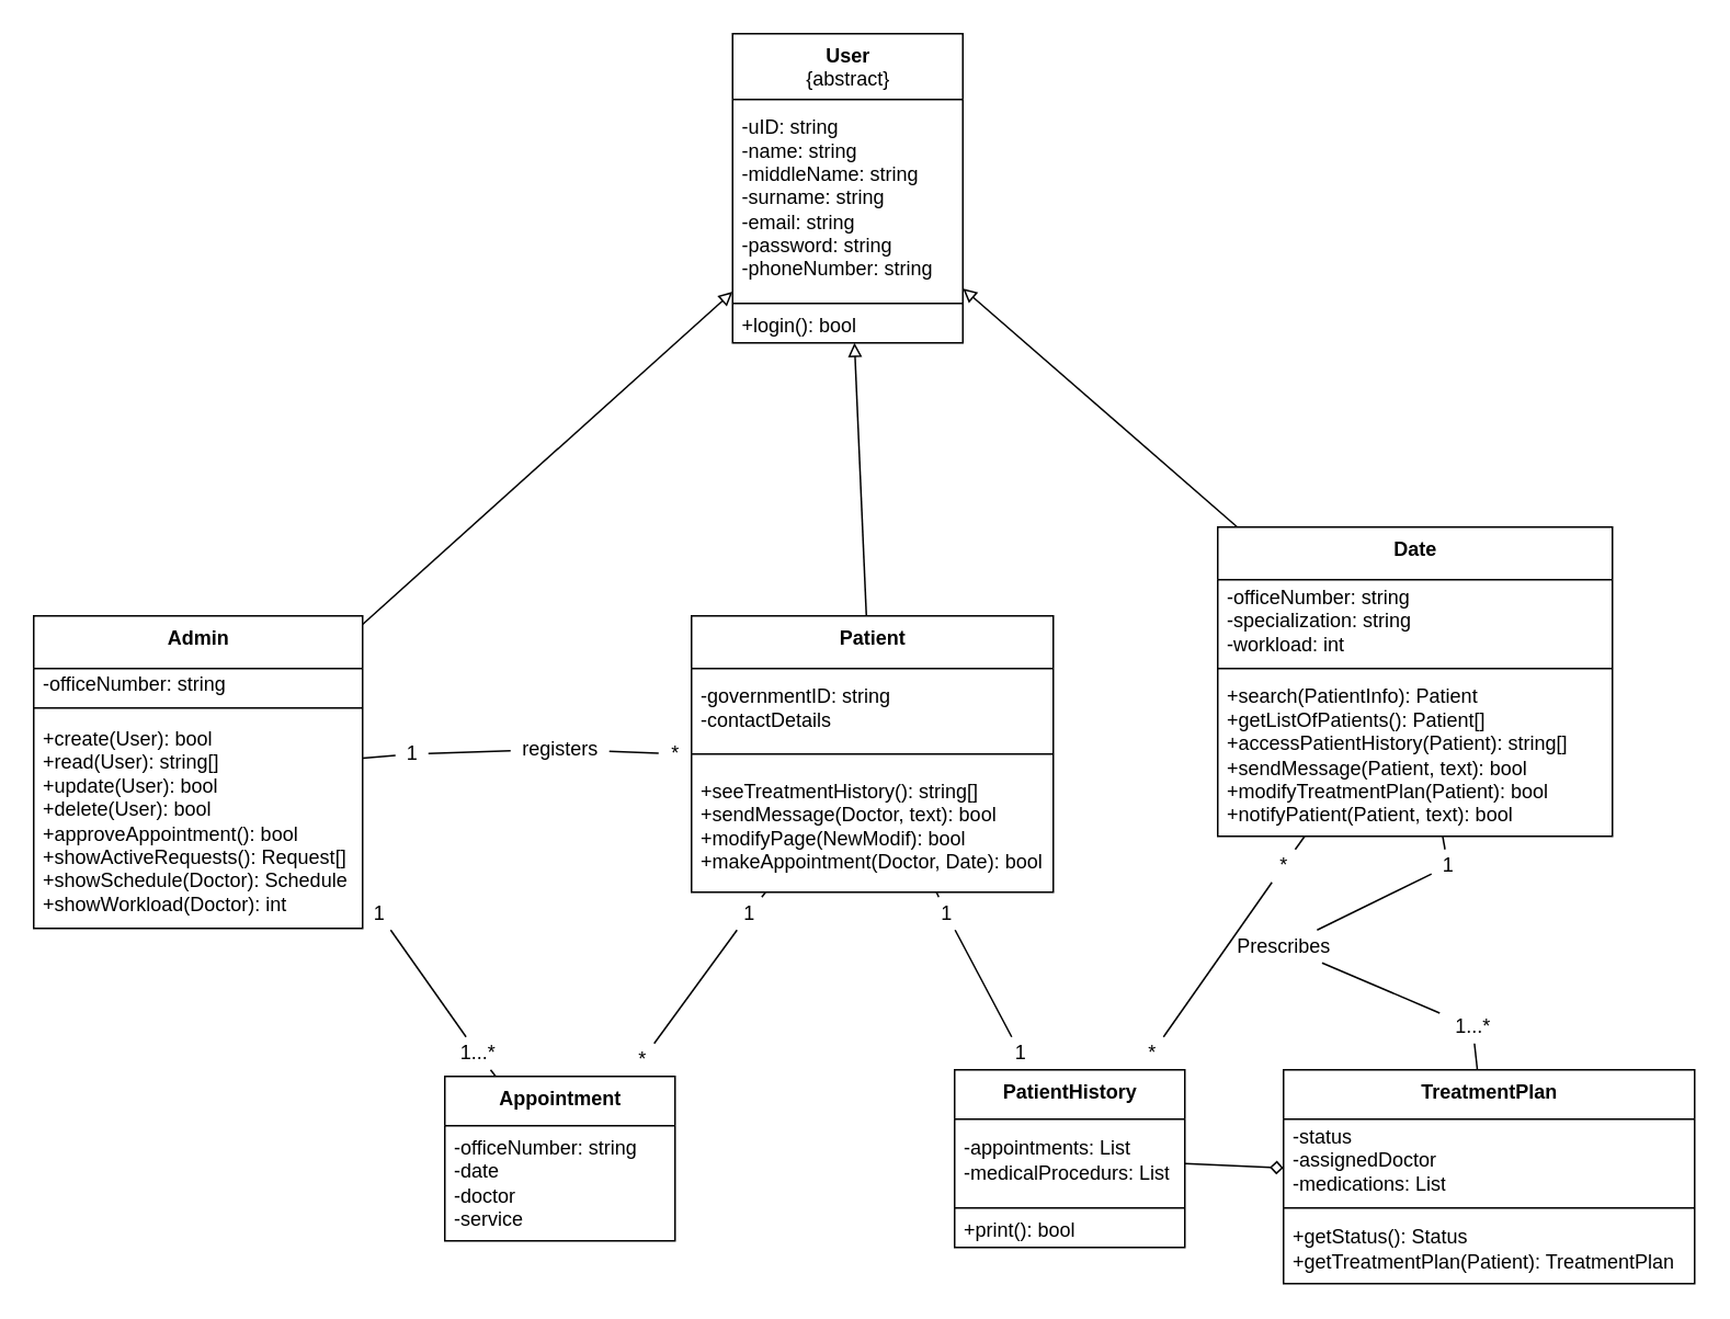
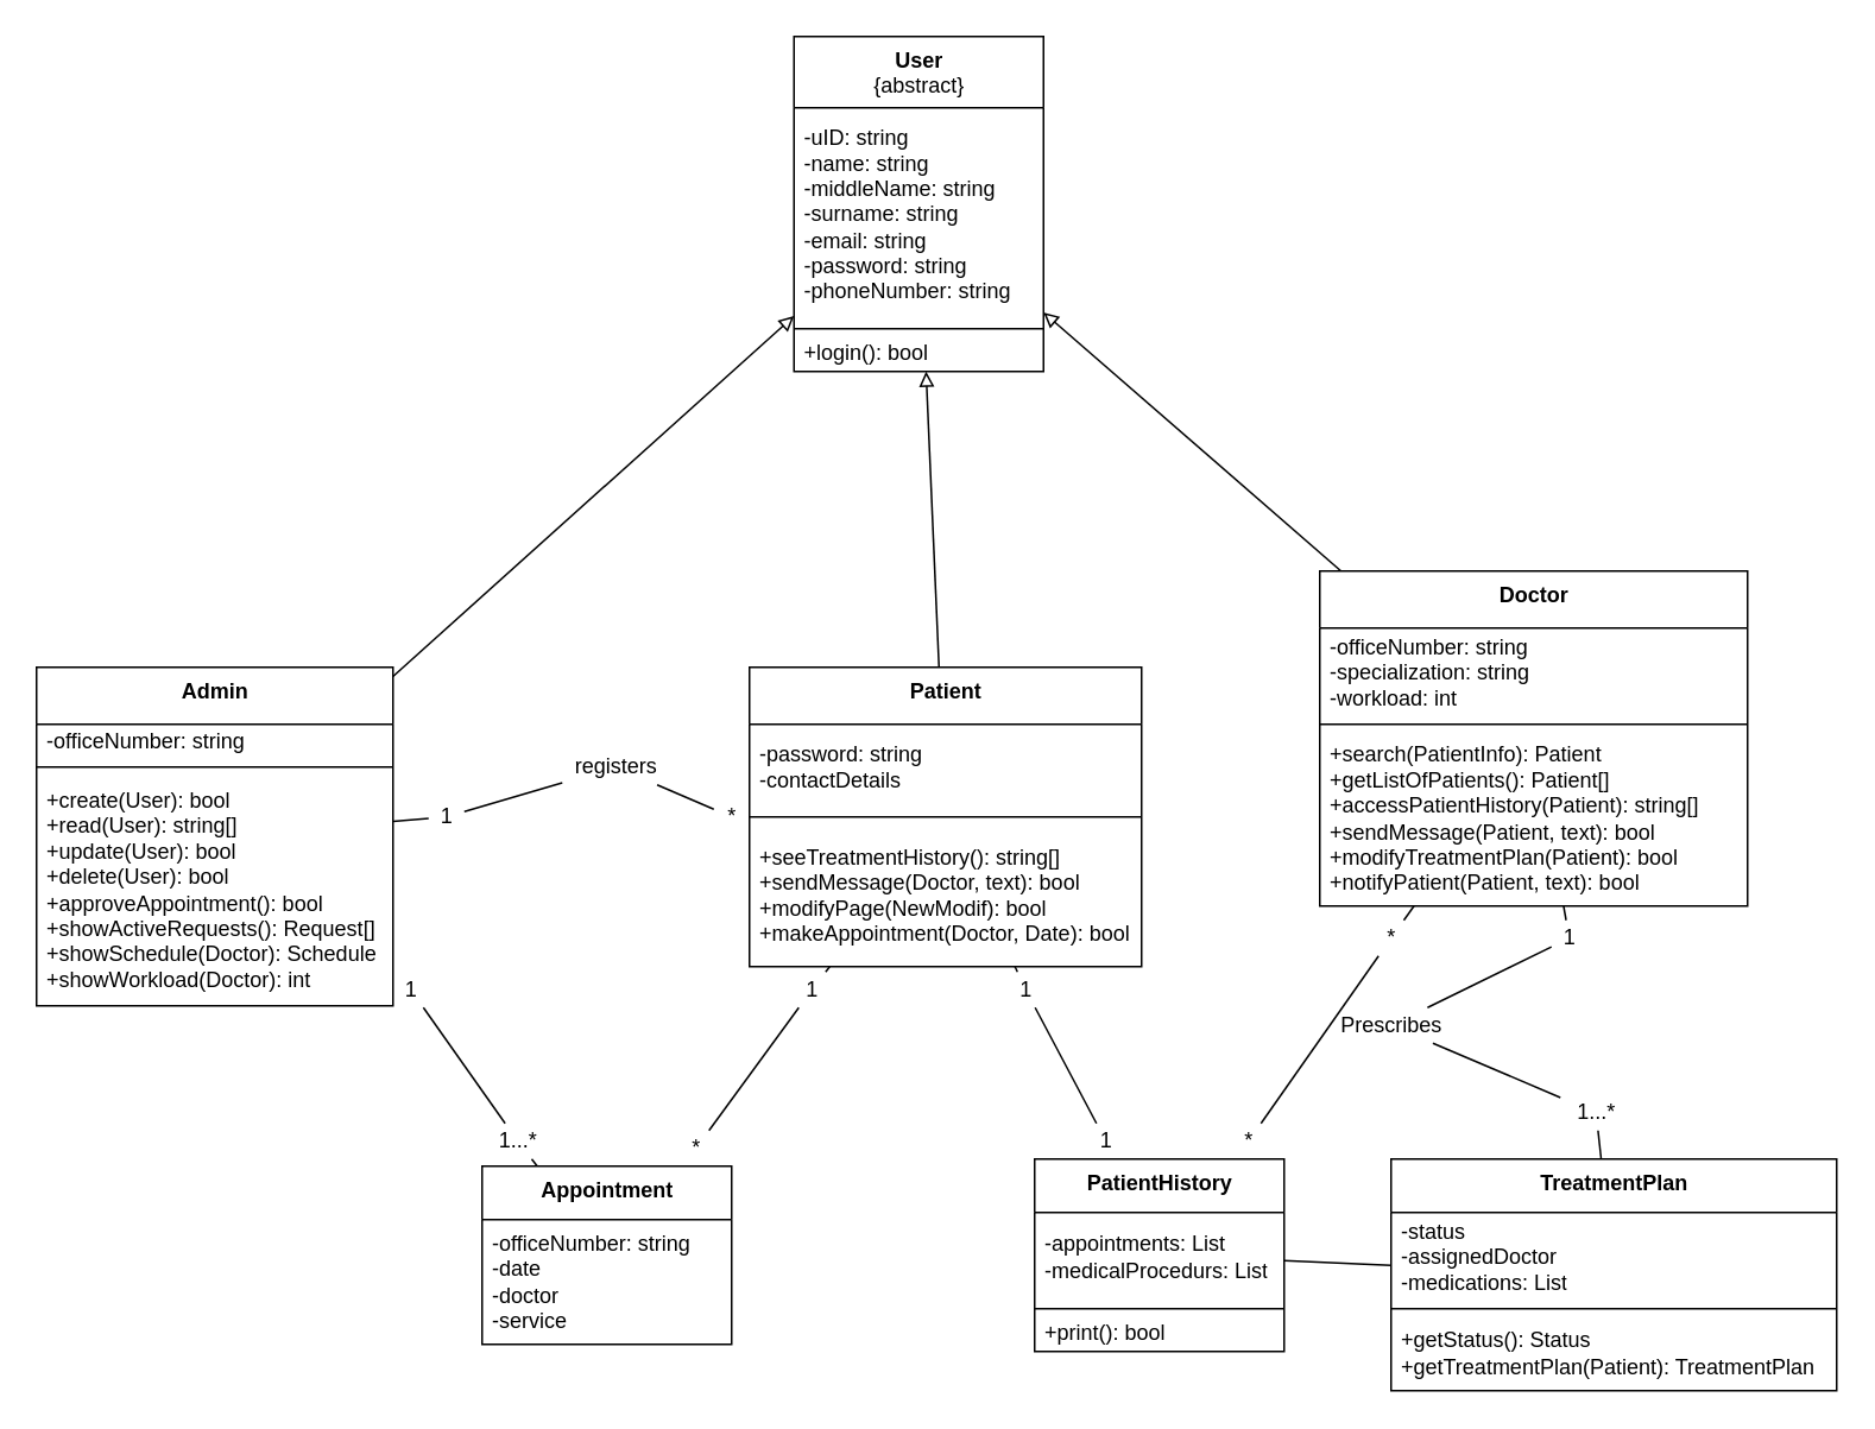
  <mxCell id="0" />
  <mxCell id="1" parent="0" />
  <mxCell id="2" value="&lt;b&gt;User&lt;/b&gt;&lt;br&gt;{abstract}" style="swimlane;fontStyle=0;align=center;verticalAlign=top;childLayout=stackLayout;horizontal=1;startSize=40;horizontalStack=0;resizeParent=1;resizeParentMax=0;resizeLast=0;collapsible=0;marginBottom=0;html=1;" parent="1" vertex="1"><mxGeometry x="445" y="20" width="140" height="188" as="geometry" /></mxCell>
  <mxCell id="3" value="-uID: string&lt;br&gt;-name: string&lt;br&gt;-middleName: string&lt;br&gt;-surname: string&lt;br&gt;-email: string&lt;br&gt;-password: string&lt;br&gt;-phoneNumber: string" style="text;html=1;strokeColor=none;fillColor=none;align=left;verticalAlign=middle;spacingLeft=4;spacingRight=4;overflow=hidden;rotatable=0;points=[[0,0.5],[1,0.5]];portConstraint=eastwest;" parent="2" vertex="1"><mxGeometry y="40" width="140" height="120" as="geometry" /></mxCell>
  <mxCell id="4" value="" style="line;strokeWidth=1;fillColor=none;align=left;verticalAlign=middle;spacingTop=-1;spacingLeft=3;spacingRight=3;rotatable=0;labelPosition=right;points=[];portConstraint=eastwest;" parent="2" vertex="1"><mxGeometry y="160" width="140" height="8" as="geometry" /></mxCell>
  <mxCell id="5" value="+login(): bool" style="text;html=1;strokeColor=none;fillColor=none;align=left;verticalAlign=middle;spacingLeft=4;spacingRight=4;overflow=hidden;rotatable=0;points=[[0,0.5],[1,0.5]];portConstraint=eastwest;" parent="2" vertex="1"><mxGeometry y="168" width="140" height="20" as="geometry" /></mxCell>
  <mxCell id="6" style="edgeStyle=none;html=1;endArrow=block;endFill=0;" parent="1" source="8" target="2" edge="1"><mxGeometry relative="1" as="geometry" /></mxCell>
  <mxCell id="7" style="edgeStyle=none;html=1;endArrow=none;endFill=0;startArrow=none;" parent="1" source="46" target="34" edge="1"><mxGeometry relative="1" as="geometry" /></mxCell>
  <mxCell id="8" value="&lt;b&gt;Admin&lt;/b&gt;" style="swimlane;fontStyle=0;align=center;verticalAlign=top;childLayout=stackLayout;horizontal=1;startSize=32;horizontalStack=0;resizeParent=1;resizeParentMax=0;resizeLast=0;collapsible=0;marginBottom=0;html=1;" parent="1" vertex="1"><mxGeometry x="20" y="374" width="200" height="190" as="geometry" /></mxCell>
  <mxCell id="9" value="-officeNumber: string" style="text;html=1;strokeColor=none;fillColor=none;align=left;verticalAlign=middle;spacingLeft=4;spacingRight=4;overflow=hidden;rotatable=0;points=[[0,0.5],[1,0.5]];portConstraint=eastwest;" parent="8" vertex="1"><mxGeometry y="32" width="200" height="20" as="geometry" /></mxCell>
  <mxCell id="10" value="" style="line;strokeWidth=1;fillColor=none;align=left;verticalAlign=middle;spacingTop=-1;spacingLeft=3;spacingRight=3;rotatable=0;labelPosition=right;points=[];portConstraint=eastwest;" parent="8" vertex="1"><mxGeometry y="52" width="200" height="8" as="geometry" /></mxCell>
  <mxCell id="11" value="+create(User): bool&lt;br&gt;+read(User): string[]&lt;br&gt;+update(User): bool&lt;br&gt;+delete(User): bool&lt;br&gt;+approveAppointment(): bool&lt;br&gt;+showActiveRequests(): Request[]&lt;br&gt;+showSchedule(Doctor): Schedule&lt;br&gt;+showWorkload(Doctor): int" style="text;html=1;strokeColor=none;fillColor=none;align=left;verticalAlign=middle;spacingLeft=4;spacingRight=4;overflow=hidden;rotatable=0;points=[[0,0.5],[1,0.5]];portConstraint=eastwest;" parent="8" vertex="1"><mxGeometry y="60" width="200" height="130" as="geometry" /></mxCell>
  <mxCell id="12" style="edgeStyle=none;html=1;endArrow=block;endFill=0;" parent="1" source="15" target="2" edge="1"><mxGeometry relative="1" as="geometry" /></mxCell>
  <mxCell id="13" style="edgeStyle=none;html=1;endArrow=none;endFill=0;startArrow=none;" parent="1" source="54" target="26" edge="1"><mxGeometry relative="1" as="geometry"><mxPoint x="630" y="670" as="targetPoint" /></mxGeometry></mxCell>
  <mxCell id="14" style="edgeStyle=none;html=1;endArrow=none;endFill=0;startArrow=none;" parent="1" source="48" target="34" edge="1"><mxGeometry relative="1" as="geometry" /></mxCell>
  <mxCell id="15" value="&lt;b&gt;Patient&lt;/b&gt;&lt;br&gt;" style="swimlane;fontStyle=0;align=center;verticalAlign=top;childLayout=stackLayout;horizontal=1;startSize=32;horizontalStack=0;resizeParent=1;resizeParentMax=0;resizeLast=0;collapsible=0;marginBottom=0;html=1;" parent="1" vertex="1"><mxGeometry x="420" y="374" width="220" height="168" as="geometry" /></mxCell>
- <mxCell id="16" value="-governmentID: string&lt;br&gt;-contactDetails" style="text;html=1;strokeColor=none;fillColor=none;align=left;verticalAlign=middle;spacingLeft=4;spacingRight=4;overflow=hidden;rotatable=0;points=[[0,0.5],[1,0.5]];portConstraint=eastwest;" parent="15" vertex="1"><mxGeometry y="32" width="220" height="48" as="geometry" /></mxCell>
+ <mxCell id="16" value="-password: string&lt;br&gt;-contactDetails" style="text;html=1;strokeColor=none;fillColor=none;align=left;verticalAlign=middle;spacingLeft=4;spacingRight=4;overflow=hidden;rotatable=0;points=[[0,0.5],[1,0.5]];portConstraint=eastwest;" parent="15" vertex="1"><mxGeometry y="32" width="220" height="48" as="geometry" /></mxCell>
  <mxCell id="17" value="" style="line;strokeWidth=1;fillColor=none;align=left;verticalAlign=middle;spacingTop=-1;spacingLeft=3;spacingRight=3;rotatable=0;labelPosition=right;points=[];portConstraint=eastwest;" parent="15" vertex="1"><mxGeometry y="80" width="220" height="8" as="geometry" /></mxCell>
  <mxCell id="18" value="+seeTreatmentHistory(): string[]&lt;br&gt;+sendMessage(Doctor, text): bool&lt;br&gt;+modifyPage(NewModif): bool&lt;br&gt;+makeAppointment(Doctor, Date): bool" style="text;html=1;strokeColor=none;fillColor=none;align=left;verticalAlign=middle;spacingLeft=4;spacingRight=4;overflow=hidden;rotatable=0;points=[[0,0.5],[1,0.5]];portConstraint=eastwest;" parent="15" vertex="1"><mxGeometry y="88" width="220" height="80" as="geometry" /></mxCell>
  <mxCell id="19" style="edgeStyle=none;html=1;endArrow=block;endFill=0;" parent="1" source="21" target="2" edge="1"><mxGeometry relative="1" as="geometry" /></mxCell>
  <mxCell id="20" style="edgeStyle=none;html=1;endArrow=none;endFill=0;startArrow=none;" parent="1" source="56" target="26" edge="1"><mxGeometry relative="1" as="geometry" /></mxCell>
- <mxCell id="21" value="&lt;b&gt;Date&lt;/b&gt;" style="swimlane;fontStyle=0;align=center;verticalAlign=top;childLayout=stackLayout;horizontal=1;startSize=32;horizontalStack=0;resizeParent=1;resizeParentMax=0;resizeLast=0;collapsible=0;marginBottom=0;html=1;" parent="1" vertex="1"><mxGeometry x="740" y="320" width="240" height="188" as="geometry" /></mxCell>
+ <mxCell id="21" value="&lt;b&gt;Doctor&lt;/b&gt;" style="swimlane;fontStyle=0;align=center;verticalAlign=top;childLayout=stackLayout;horizontal=1;startSize=32;horizontalStack=0;resizeParent=1;resizeParentMax=0;resizeLast=0;collapsible=0;marginBottom=0;html=1;" parent="1" vertex="1"><mxGeometry x="740" y="320" width="240" height="188" as="geometry" /></mxCell>
  <mxCell id="22" value="-officeNumber: string&lt;br&gt;-specialization: string&lt;br&gt;-workload: int" style="text;html=1;strokeColor=none;fillColor=none;align=left;verticalAlign=middle;spacingLeft=4;spacingRight=4;overflow=hidden;rotatable=0;points=[[0,0.5],[1,0.5]];portConstraint=eastwest;" parent="21" vertex="1"><mxGeometry y="32" width="240" height="50" as="geometry" /></mxCell>
  <mxCell id="23" value="" style="line;strokeWidth=1;fillColor=none;align=left;verticalAlign=middle;spacingTop=-1;spacingLeft=3;spacingRight=3;rotatable=0;labelPosition=right;points=[];portConstraint=eastwest;" parent="21" vertex="1"><mxGeometry y="82" width="240" height="8" as="geometry" /></mxCell>
  <mxCell id="24" value="+search(PatientInfo): Patient&lt;br&gt;+getListOfPatients(): Patient[]&lt;br&gt;+accessPatientHistory(Patient): string[]&lt;br&gt;+sendMessage(Patient, text): bool&lt;br&gt;+modifyTreatmentPlan(Patient): bool&lt;br&gt;+notifyPatient(Patient, text): bool" style="text;html=1;strokeColor=none;fillColor=none;align=left;verticalAlign=middle;spacingLeft=4;spacingRight=4;overflow=hidden;rotatable=0;points=[[0,0.5],[1,0.5]];portConstraint=eastwest;" parent="21" vertex="1"><mxGeometry y="90" width="240" height="98" as="geometry" /></mxCell>
- <mxCell id="25" style="edgeStyle=none;html=1;endArrow=diamond;endFill=0;" parent="1" source="26" target="30" edge="1"><mxGeometry relative="1" as="geometry" /></mxCell>
+ <mxCell id="25" style="edgeStyle=none;html=1;endArrow=none;endFill=0;" parent="1" source="26" target="30" edge="1"><mxGeometry relative="1" as="geometry" /></mxCell>
  <mxCell id="26" value="&lt;b&gt;PatientHistory&lt;/b&gt;" style="swimlane;fontStyle=0;align=center;verticalAlign=top;childLayout=stackLayout;horizontal=1;startSize=30;horizontalStack=0;resizeParent=1;resizeParentMax=0;resizeLast=0;collapsible=0;marginBottom=0;html=1;" parent="1" vertex="1"><mxGeometry x="580" y="650" width="140" height="108" as="geometry" /></mxCell>
  <mxCell id="27" value="-appointments: List&lt;br&gt;-medicalProcedurs: List" style="text;html=1;strokeColor=none;fillColor=none;align=left;verticalAlign=middle;spacingLeft=4;spacingRight=4;overflow=hidden;rotatable=0;points=[[0,0.5],[1,0.5]];portConstraint=eastwest;" parent="26" vertex="1"><mxGeometry y="30" width="140" height="50" as="geometry" /></mxCell>
  <mxCell id="28" value="" style="line;strokeWidth=1;fillColor=none;align=left;verticalAlign=middle;spacingTop=-1;spacingLeft=3;spacingRight=3;rotatable=0;labelPosition=right;points=[];portConstraint=eastwest;" parent="26" vertex="1"><mxGeometry y="80" width="140" height="8" as="geometry" /></mxCell>
  <mxCell id="29" value="+print(): bool" style="text;html=1;strokeColor=none;fillColor=none;align=left;verticalAlign=middle;spacingLeft=4;spacingRight=4;overflow=hidden;rotatable=0;points=[[0,0.5],[1,0.5]];portConstraint=eastwest;" parent="26" vertex="1"><mxGeometry y="88" width="140" height="20" as="geometry" /></mxCell>
  <mxCell id="30" value="&lt;b&gt;TreatmentPlan&lt;/b&gt;" style="swimlane;fontStyle=0;align=center;verticalAlign=top;childLayout=stackLayout;horizontal=1;startSize=30;horizontalStack=0;resizeParent=1;resizeParentMax=0;resizeLast=0;collapsible=0;marginBottom=0;html=1;" parent="1" vertex="1"><mxGeometry x="780" y="650" width="250" height="130" as="geometry" /></mxCell>
  <mxCell id="31" value="-status&lt;br&gt;-assignedDoctor&lt;br&gt;-medications: List" style="text;html=1;strokeColor=none;fillColor=none;align=left;verticalAlign=middle;spacingLeft=4;spacingRight=4;overflow=hidden;rotatable=0;points=[[0,0.5],[1,0.5]];portConstraint=eastwest;" parent="30" vertex="1"><mxGeometry y="30" width="250" height="50" as="geometry" /></mxCell>
  <mxCell id="32" value="" style="line;strokeWidth=1;fillColor=none;align=left;verticalAlign=middle;spacingTop=-1;spacingLeft=3;spacingRight=3;rotatable=0;labelPosition=right;points=[];portConstraint=eastwest;" parent="30" vertex="1"><mxGeometry y="80" width="250" height="8" as="geometry" /></mxCell>
  <mxCell id="33" value="+getStatus(): Status&lt;br&gt;+getTreatmentPlan(Patient): TreatmentPlan" style="text;html=1;strokeColor=none;fillColor=none;align=left;verticalAlign=middle;spacingLeft=4;spacingRight=4;overflow=hidden;rotatable=0;points=[[0,0.5],[1,0.5]];portConstraint=eastwest;" parent="30" vertex="1"><mxGeometry y="88" width="250" height="42" as="geometry" /></mxCell>
  <mxCell id="34" value="&lt;b&gt;Appointment&lt;/b&gt;" style="swimlane;fontStyle=0;align=center;verticalAlign=top;childLayout=stackLayout;horizontal=1;startSize=30;horizontalStack=0;resizeParent=1;resizeParentMax=0;resizeLast=0;collapsible=0;marginBottom=0;html=1;" parent="1" vertex="1"><mxGeometry x="270" y="654" width="140" height="100" as="geometry" /></mxCell>
  <mxCell id="35" value="-officeNumber: string&lt;br&gt;-date&lt;br&gt;-doctor&lt;br&gt;-service" style="text;html=1;strokeColor=none;fillColor=none;align=left;verticalAlign=middle;spacingLeft=4;spacingRight=4;overflow=hidden;rotatable=0;points=[[0,0.5],[1,0.5]];portConstraint=eastwest;" parent="34" vertex="1"><mxGeometry y="30" width="140" height="70" as="geometry" /></mxCell>
  <mxCell id="36" style="edgeStyle=none;html=1;endArrow=none;endFill=0;startArrow=none;" parent="1" source="42" target="15" edge="1"><mxGeometry relative="1" as="geometry" /></mxCell>
  <mxCell id="37" value="" style="endArrow=none;html=1;startArrow=none;" parent="1" source="60" target="21" edge="1"><mxGeometry width="50" height="50" relative="1" as="geometry"><mxPoint x="600" y="590" as="sourcePoint" /><mxPoint x="650" y="540" as="targetPoint" /></mxGeometry></mxCell>
  <mxCell id="38" value="1" style="text;html=1;align=center;verticalAlign=middle;resizable=0;points=[];autosize=1;strokeColor=none;fillColor=none;" parent="1" vertex="1"><mxGeometry x="240" y="448" width="20" height="20" as="geometry" /></mxCell>
  <mxCell id="39" value="" style="edgeStyle=none;html=1;endArrow=none;endFill=0;" edge="1" parent="1" source="8" target="38"><mxGeometry relative="1" as="geometry"><mxPoint x="270" y="463.056" as="sourcePoint" /><mxPoint x="420" y="460.139" as="targetPoint" /></mxGeometry></mxCell>
- <mxCell id="40" value="registers" style="text;html=1;align=center;verticalAlign=middle;resizable=0;points=[];autosize=1;strokeColor=none;fillColor=none;" parent="1" vertex="1"><mxGeometry x="310" y="445" width="60" height="20" as="geometry" /></mxCell>
+ <mxCell id="40" value="registers" style="text;html=1;align=center;verticalAlign=middle;resizable=0;points=[];autosize=1;strokeColor=none;fillColor=none;" parent="1" vertex="1"><mxGeometry x="315" y="420" width="60" height="20" as="geometry" /></mxCell>
  <mxCell id="41" value="" style="edgeStyle=none;html=1;endArrow=none;endFill=0;startArrow=none;" edge="1" parent="1" source="38" target="40"><mxGeometry relative="1" as="geometry"><mxPoint x="300" y="458" as="sourcePoint" /><mxPoint x="420" y="458" as="targetPoint" /></mxGeometry></mxCell>
  <mxCell id="42" value="*" style="text;html=1;align=center;verticalAlign=middle;resizable=0;points=[];autosize=1;strokeColor=none;fillColor=none;" parent="1" vertex="1"><mxGeometry x="400" y="448" width="20" height="20" as="geometry" /></mxCell>
  <mxCell id="43" value="" style="edgeStyle=none;html=1;endArrow=none;endFill=0;startArrow=none;" edge="1" parent="1" source="40" target="42"><mxGeometry relative="1" as="geometry"><mxPoint x="370" y="455.474" as="sourcePoint" /><mxPoint x="420" y="456.263" as="targetPoint" /></mxGeometry></mxCell>
  <mxCell id="44" value="1" style="text;html=1;align=center;verticalAlign=middle;resizable=0;points=[];autosize=1;strokeColor=none;fillColor=none;" parent="1" vertex="1"><mxGeometry x="220" y="545" width="20" height="20" as="geometry" /></mxCell>
  <mxCell id="45" value="" style="edgeStyle=none;html=1;endArrow=none;endFill=0;" edge="1" parent="1" source="8" target="44"><mxGeometry relative="1" as="geometry"><mxPoint x="226.904" y="545" as="sourcePoint" /><mxPoint x="304.435" y="654" as="targetPoint" /></mxGeometry></mxCell>
  <mxCell id="46" value="1...*" style="text;html=1;align=center;verticalAlign=middle;resizable=0;points=[];autosize=1;strokeColor=none;fillColor=none;" parent="1" vertex="1"><mxGeometry x="270" y="630" width="40" height="20" as="geometry" /></mxCell>
  <mxCell id="47" value="" style="edgeStyle=none;html=1;endArrow=none;endFill=0;startArrow=none;" edge="1" parent="1" source="44" target="46"><mxGeometry relative="1" as="geometry"><mxPoint x="237.383" y="565" as="sourcePoint" /><mxPoint x="303.087" y="654" as="targetPoint" /></mxGeometry></mxCell>
  <mxCell id="48" value="*" style="text;html=1;align=center;verticalAlign=middle;resizable=0;points=[];autosize=1;strokeColor=none;fillColor=none;" parent="1" vertex="1"><mxGeometry x="380" y="634" width="20" height="20" as="geometry" /></mxCell>
  <mxCell id="49" value="" style="edgeStyle=none;html=1;endArrow=none;endFill=0;startArrow=none;" edge="1" parent="1" source="50" target="48"><mxGeometry relative="1" as="geometry"><mxPoint x="465.122" y="542" as="sourcePoint" /><mxPoint x="378.618" y="654" as="targetPoint" /></mxGeometry></mxCell>
  <mxCell id="50" value="1" style="text;html=1;align=center;verticalAlign=middle;resizable=0;points=[];autosize=1;strokeColor=none;fillColor=none;" parent="1" vertex="1"><mxGeometry x="445" y="545" width="20" height="20" as="geometry" /></mxCell>
  <mxCell id="51" value="" style="edgeStyle=none;html=1;endArrow=none;endFill=0;" edge="1" parent="1" source="15" target="50"><mxGeometry relative="1" as="geometry"><mxPoint x="466.774" y="542" as="sourcePoint" /><mxPoint x="397.527" y="634" as="targetPoint" /></mxGeometry></mxCell>
  <mxCell id="52" value="1" style="text;html=1;align=center;verticalAlign=middle;resizable=0;points=[];autosize=1;strokeColor=none;fillColor=none;" parent="1" vertex="1"><mxGeometry x="565" y="545" width="20" height="20" as="geometry" /></mxCell>
  <mxCell id="53" value="" style="edgeStyle=none;html=1;endArrow=none;endFill=0;" edge="1" parent="1" source="15" target="52"><mxGeometry relative="1" as="geometry"><mxPoint x="623.659" y="650" as="targetPoint" /><mxPoint x="570.976" y="542" as="sourcePoint" /></mxGeometry></mxCell>
  <mxCell id="54" value="1" style="text;html=1;align=center;verticalAlign=middle;resizable=0;points=[];autosize=1;strokeColor=none;fillColor=none;" parent="1" vertex="1"><mxGeometry x="610" y="630" width="20" height="20" as="geometry" /></mxCell>
  <mxCell id="55" value="" style="edgeStyle=none;html=1;endArrow=none;endFill=0;startArrow=none;" edge="1" parent="1" source="52" target="54"><mxGeometry relative="1" as="geometry"><mxPoint x="622.819" y="650" as="targetPoint" /><mxPoint x="580.034" y="565" as="sourcePoint" /></mxGeometry></mxCell>
  <mxCell id="56" value="*" style="text;html=1;align=center;verticalAlign=middle;resizable=0;points=[];autosize=1;strokeColor=none;fillColor=none;" parent="1" vertex="1"><mxGeometry x="690" y="630" width="20" height="20" as="geometry" /></mxCell>
  <mxCell id="57" value="" style="edgeStyle=none;html=1;endArrow=none;endFill=0;startArrow=none;" edge="1" parent="1" source="58" target="56"><mxGeometry relative="1" as="geometry"><mxPoint x="791.931" y="508" as="sourcePoint" /><mxPoint x="689.103" y="650" as="targetPoint" /></mxGeometry></mxCell>
  <mxCell id="58" value="*" style="text;html=1;align=center;verticalAlign=middle;resizable=0;points=[];autosize=1;strokeColor=none;fillColor=none;" parent="1" vertex="1"><mxGeometry x="770" y="516" width="20" height="20" as="geometry" /></mxCell>
  <mxCell id="59" value="" style="edgeStyle=none;html=1;endArrow=none;endFill=0;" edge="1" parent="1" source="21" target="58"><mxGeometry relative="1" as="geometry"><mxPoint x="793.451" y="508" as="sourcePoint" /><mxPoint x="707.08" y="630" as="targetPoint" /></mxGeometry></mxCell>
  <mxCell id="60" value="1" style="text;html=1;align=center;verticalAlign=middle;resizable=0;points=[];autosize=1;strokeColor=none;fillColor=none;" parent="1" vertex="1"><mxGeometry x="870" y="516" width="20" height="20" as="geometry" /></mxCell>
  <mxCell id="61" value="" style="endArrow=none;html=1;startArrow=none;" edge="1" parent="1" source="62" target="60"><mxGeometry width="50" height="50" relative="1" as="geometry"><mxPoint x="887.155" y="639" as="sourcePoint" /><mxPoint x="871.345" y="508" as="targetPoint" /></mxGeometry></mxCell>
  <mxCell id="62" value="Prescribes" style="text;html=1;align=center;verticalAlign=middle;resizable=0;points=[];autosize=1;strokeColor=none;fillColor=none;" parent="1" vertex="1"><mxGeometry x="745" y="565" width="70" height="20" as="geometry" /></mxCell>
  <mxCell id="63" value="" style="endArrow=none;html=1;startArrow=none;" edge="1" parent="1" source="64" target="62"><mxGeometry width="50" height="50" relative="1" as="geometry"><mxPoint x="889.522" y="639" as="sourcePoint" /><mxPoint x="880.843" y="536" as="targetPoint" /></mxGeometry></mxCell>
  <mxCell id="64" value="1...*" style="text;html=1;align=center;verticalAlign=middle;resizable=0;points=[];autosize=1;strokeColor=none;fillColor=none;" vertex="1" parent="1"><mxGeometry x="875" y="614" width="40" height="20" as="geometry" /></mxCell>
  <mxCell id="65" value="" style="endArrow=none;html=1;" edge="1" parent="1" source="30" target="64"><mxGeometry width="50" height="50" relative="1" as="geometry"><mxPoint x="895" y="639" as="sourcePoint" /><mxPoint x="895" y="585" as="targetPoint" /></mxGeometry></mxCell>
